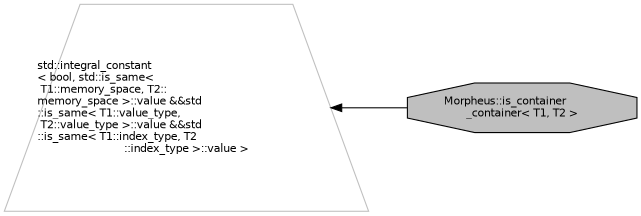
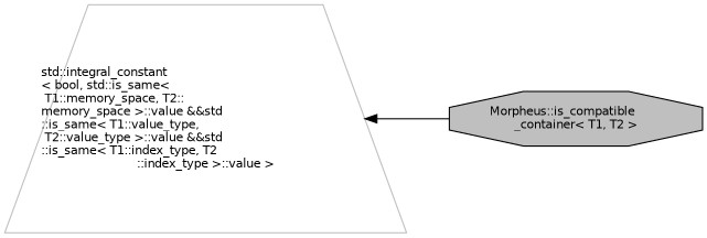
  digraph {
    rankdir=LR
    node [fontname=Helvetica fontsize=10 style=filled]
-   n1 [color=black fillcolor=grey75 fontcolor=black height=0.2 label="Morpheus::is_container\l_container\< T1, T2 \>" shape=octagon width=0.4]
+   n1 [color=black fillcolor=grey75 fontcolor=black height=0.2 label="Morpheus::is_compatible\l_container\< T1, T2 \>" shape=octagon width=0.4]
    n2 [color=grey75 fillcolor=white height=0.2 label="std::integral_constant\l\< bool, std::is_same\<\l T1::memory_space, T2::\lmemory_space \>::value &&std\l::is_same\< T1::value_type,\l T2::value_type \>::value &&std\l::is_same\< T1::index_type, T2\l::index_type \>::value \>" shape=trapezium width=0.4]
    n2 -> n1 [color=black dir=back fontname=Helvetica fontsize=10 labelfontname=Helvetica labelfontsize=10 style=solid]
  }
